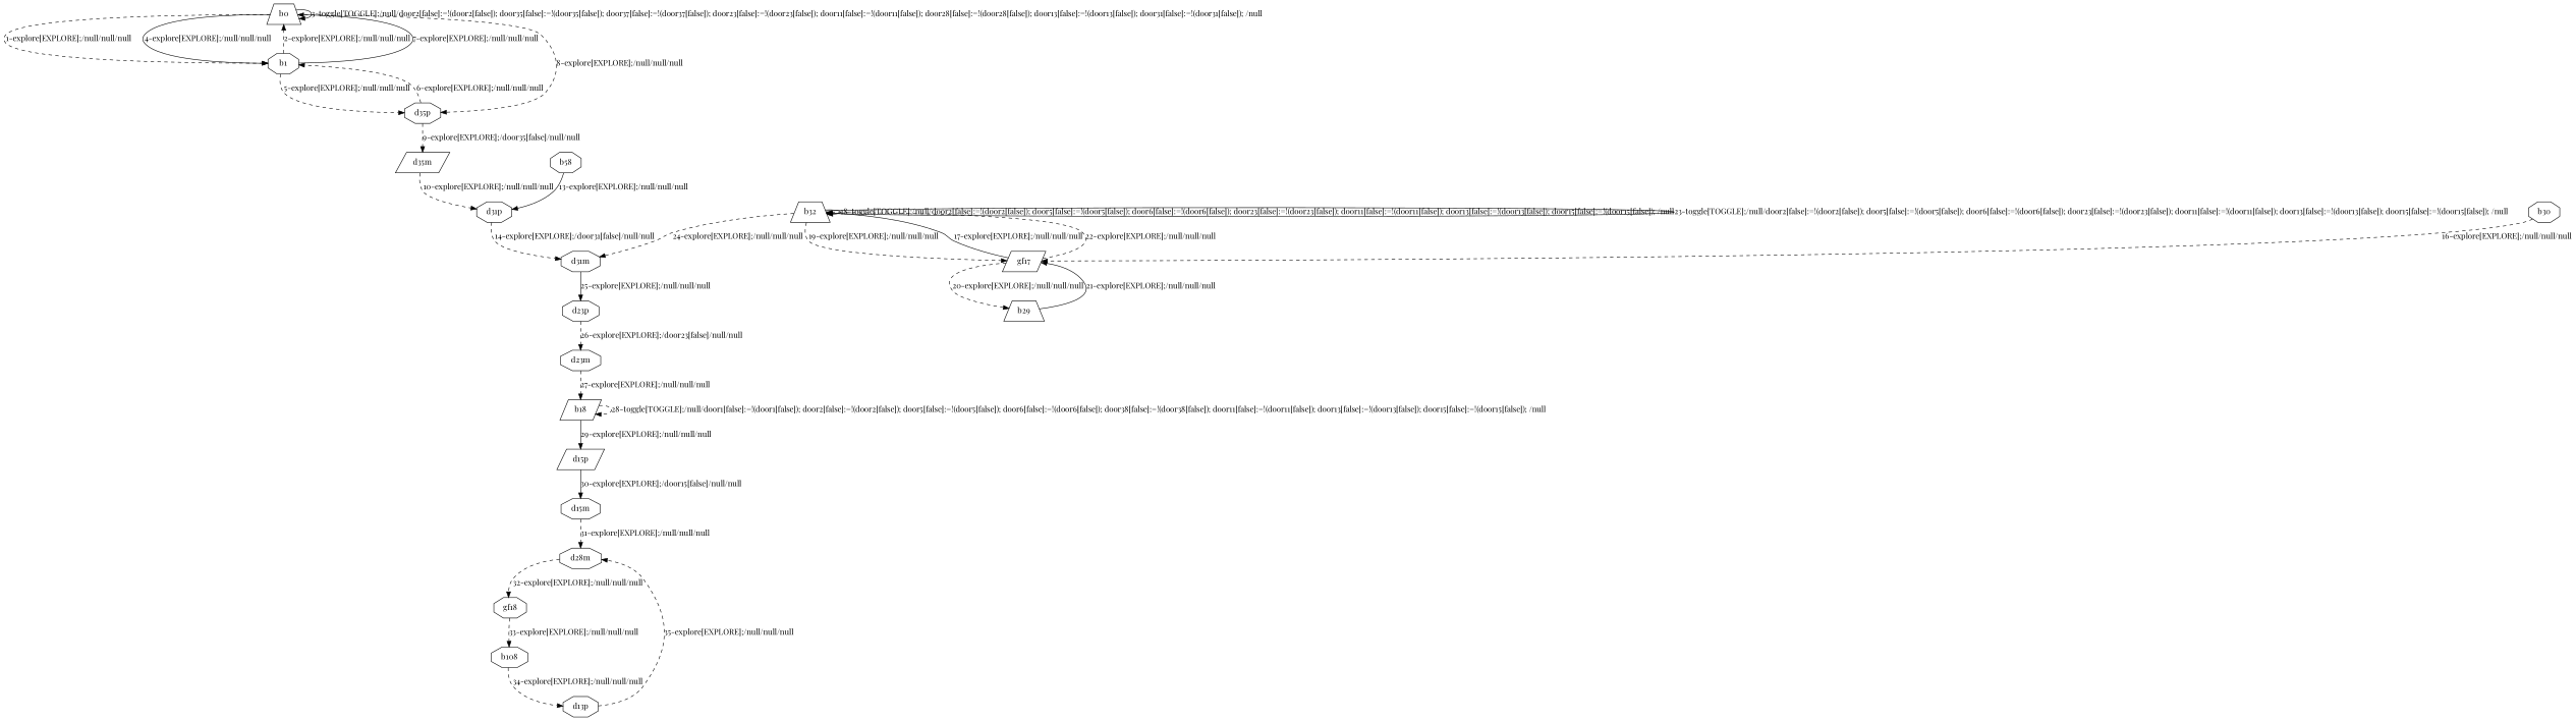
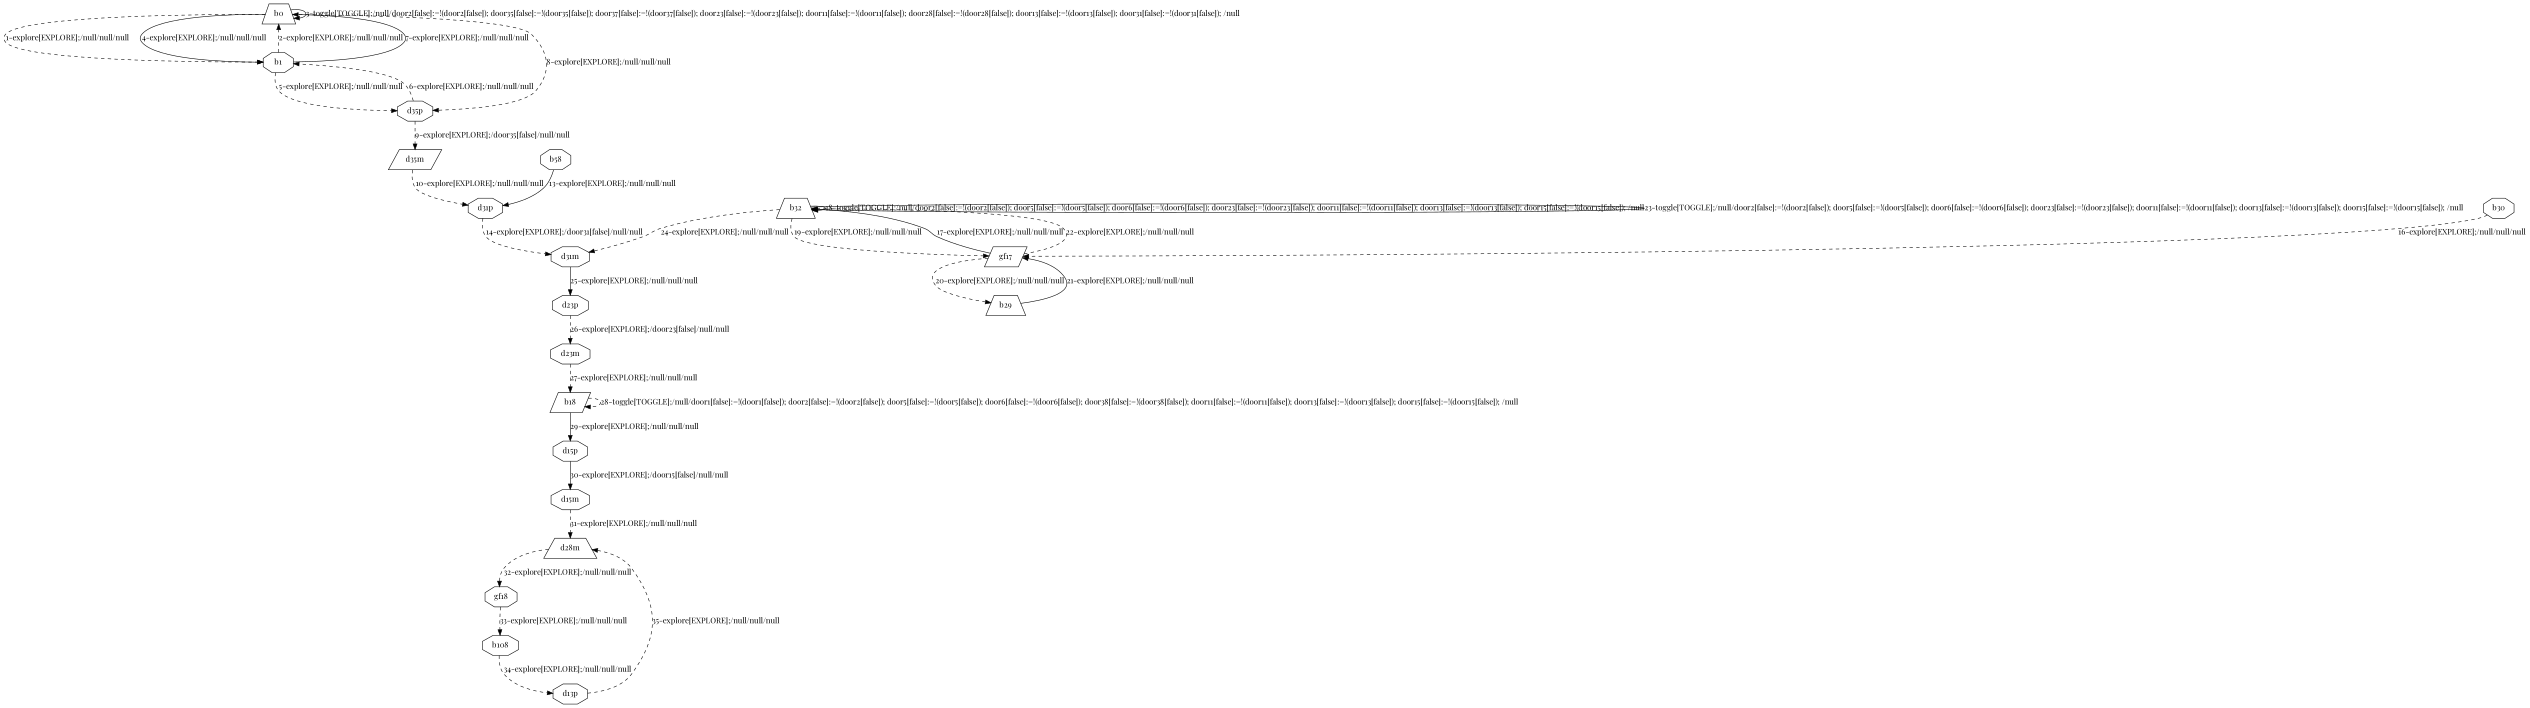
  digraph {
    fontname="Playfair Display"
    node [fontname="Playfair Display" shape=octagon]
    edge [fontname="Playfair Display" style=dashed]
    b0 [shape=trapezium]
    b1
    d35p
    d35m [shape=parallelogram]
    d31p
    d31m
    b58
    d23p
    gf17 [shape=parallelogram]
    b30
    d23m
    b32 [shape=trapezium]
    b29 [shape=trapezium]
    b18 [shape=parallelogram]
-   d15p [shape=parallelogram]
+   d15p
    d15m
-   d28m
+   d28m [shape=trapezium]
    gf18
    b108
    d13p
    b0 -> b0 [label="3-toggle[TOGGLE];/null/door2[false]:=!(door2[false]); door35[false]:=!(door35[false]); door37[false]:=!(door37[false]); door23[false]:=!(door23[false]); door11[false]:=!(door11[false]); door28[false]:=!(door28[false]); door13[false]:=!(door13[false]); door31[false]:=!(door31[false]); /null" style=solid]
    b0 -> b1 [label="1-explore[EXPLORE];/null/null/null"]
    b0 -> b1 [label="4-explore[EXPLORE];/null/null/null" style=solid]
    b0 -> d35p [label="8-explore[EXPLORE];/null/null/null"]
    b1 -> b0 [label="2-explore[EXPLORE];/null/null/null"]
    b1 -> b0 [label="7-explore[EXPLORE];/null/null/null" style=solid]
    b1 -> d35p [label="5-explore[EXPLORE];/null/null/null"]
    d35p -> b1 [label="6-explore[EXPLORE];/null/null/null"]
    d35p -> d35m [label="9-explore[EXPLORE];/door35[false]/null/null"]
    d35m -> d31p [label="10-explore[EXPLORE];/null/null/null"]
    d31p -> d31m [label="14-explore[EXPLORE];/door31[false]/null/null"]
    d31m -> d23p [label="25-explore[EXPLORE];/null/null/null" style=solid]
    b58 -> d31p [label="13-explore[EXPLORE];/null/null/null" style=solid]
    d23p -> d23m [label="26-explore[EXPLORE];/door23[false]/null/null"]
    gf17 -> b32 [label="17-explore[EXPLORE];/null/null/null" style=solid]
    gf17 -> b32 [label="22-explore[EXPLORE];/null/null/null"]
    gf17 -> b29 [label="20-explore[EXPLORE];/null/null/null"]
    b30 -> gf17 [label="16-explore[EXPLORE];/null/null/null"]
    d23m -> b18 [label="27-explore[EXPLORE];/null/null/null"]
    b32 -> d31m [label="24-explore[EXPLORE];/null/null/null"]
    b32 -> gf17 [label="19-explore[EXPLORE];/null/null/null"]
    b32 -> b32 [label="18-toggle[TOGGLE];/null/door2[false]:=!(door2[false]); door5[false]:=!(door5[false]); door6[false]:=!(door6[false]); door23[false]:=!(door23[false]); door11[false]:=!(door11[false]); door13[false]:=!(door13[false]); door15[false]:=!(door15[false]); /null" style=solid]
    b32 -> b32 [label="23-toggle[TOGGLE];/null/door2[false]:=!(door2[false]); door5[false]:=!(door5[false]); door6[false]:=!(door6[false]); door23[false]:=!(door23[false]); door11[false]:=!(door11[false]); door13[false]:=!(door13[false]); door15[false]:=!(door15[false]); /null" style=solid]
    b29 -> gf17 [label="21-explore[EXPLORE];/null/null/null" style=solid]
    b18 -> b18 [label="28-toggle[TOGGLE];/null/door1[false]:=!(door1[false]); door2[false]:=!(door2[false]); door5[false]:=!(door5[false]); door6[false]:=!(door6[false]); door38[false]:=!(door38[false]); door11[false]:=!(door11[false]); door13[false]:=!(door13[false]); door15[false]:=!(door15[false]); /null"]
    b18 -> d15p [label="29-explore[EXPLORE];/null/null/null" style=solid]
    d15p -> d15m [label="30-explore[EXPLORE];/door15[false]/null/null" style=solid]
    d15m -> d28m [label="31-explore[EXPLORE];/null/null/null"]
    d28m -> gf18 [label="32-explore[EXPLORE];/null/null/null"]
    gf18 -> b108 [label="33-explore[EXPLORE];/null/null/null"]
    b108 -> d13p [label="34-explore[EXPLORE];/null/null/null"]
    d13p -> d28m [label="35-explore[EXPLORE];/null/null/null"]
  }
